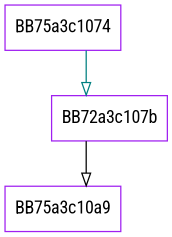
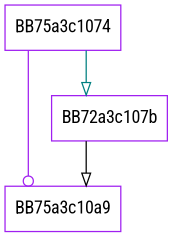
  digraph {
    fontname="Roboto Condensed"
    splines=ortho
    node [color=purple fontname="Roboto Condensed" shape=box]
    edge [arrowhead=onormal fontname="Roboto Condensed"]
    BB75a3c1074
    BB75a3c10a9
    n3 [label=BB72a3c107b]
+   BB75a3c1074 -> BB75a3c10a9 [arrowhead=odot color=purple]
    BB75a3c1074 -> n3 [color=teal]
    n3 -> BB75a3c10a9 [color=black]
  }
